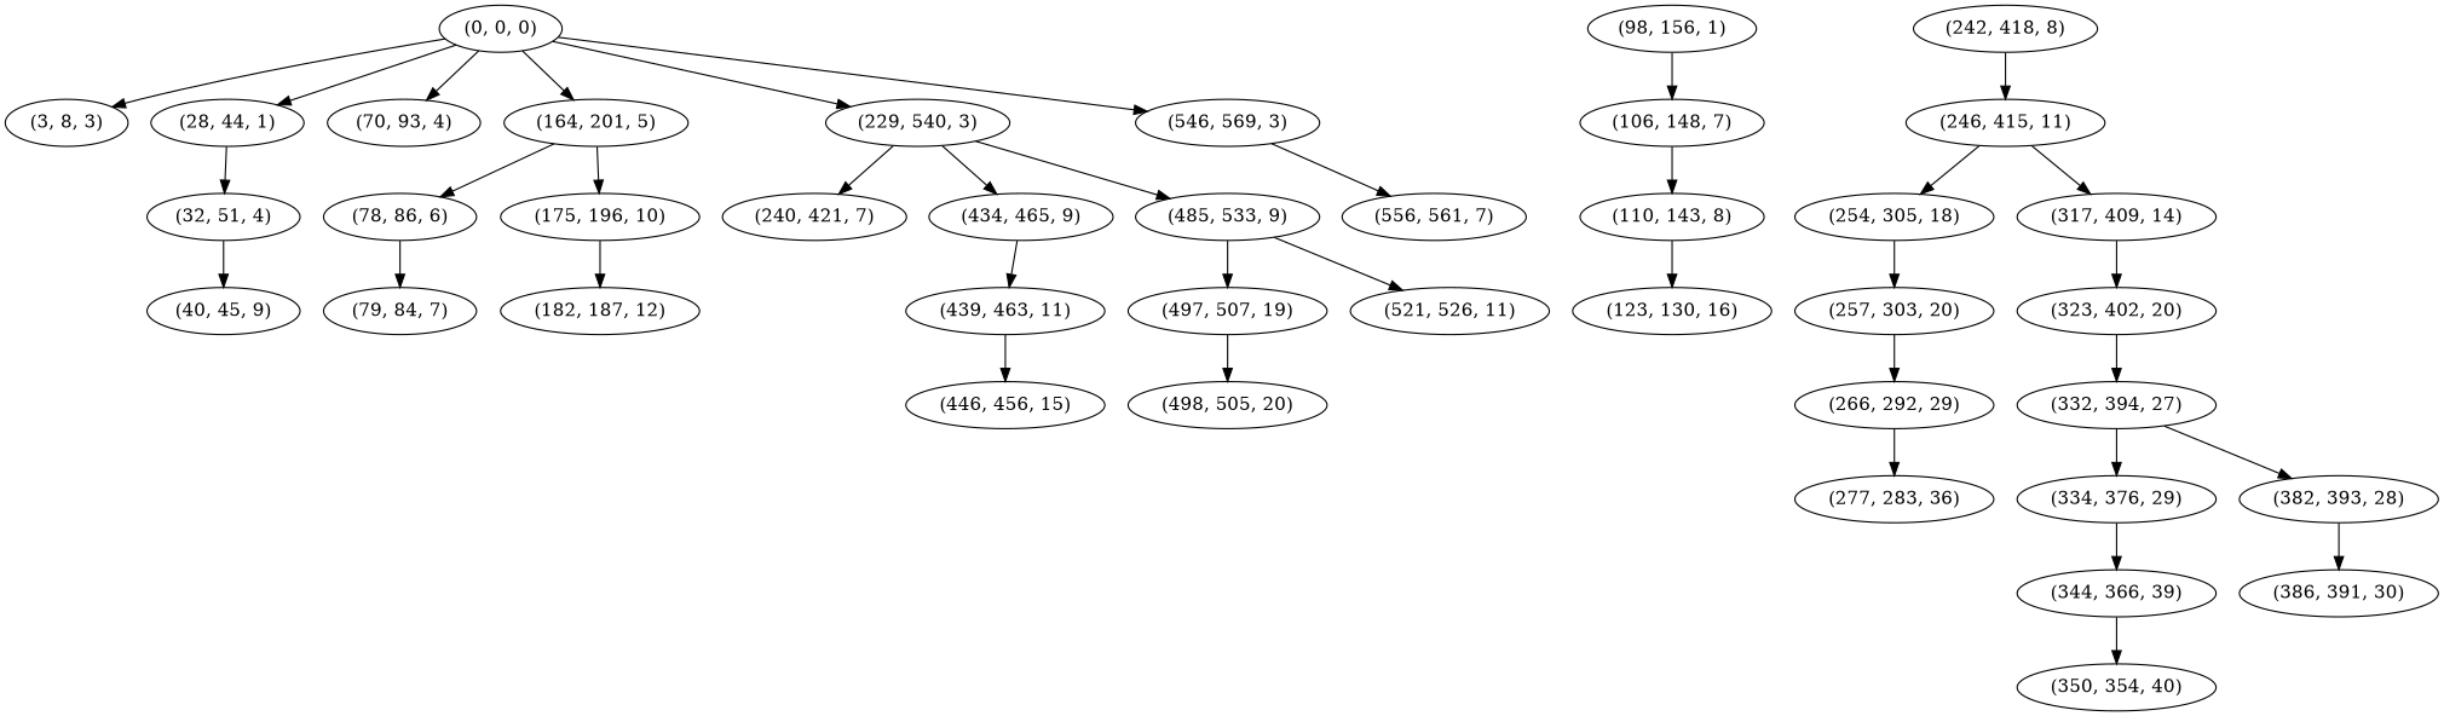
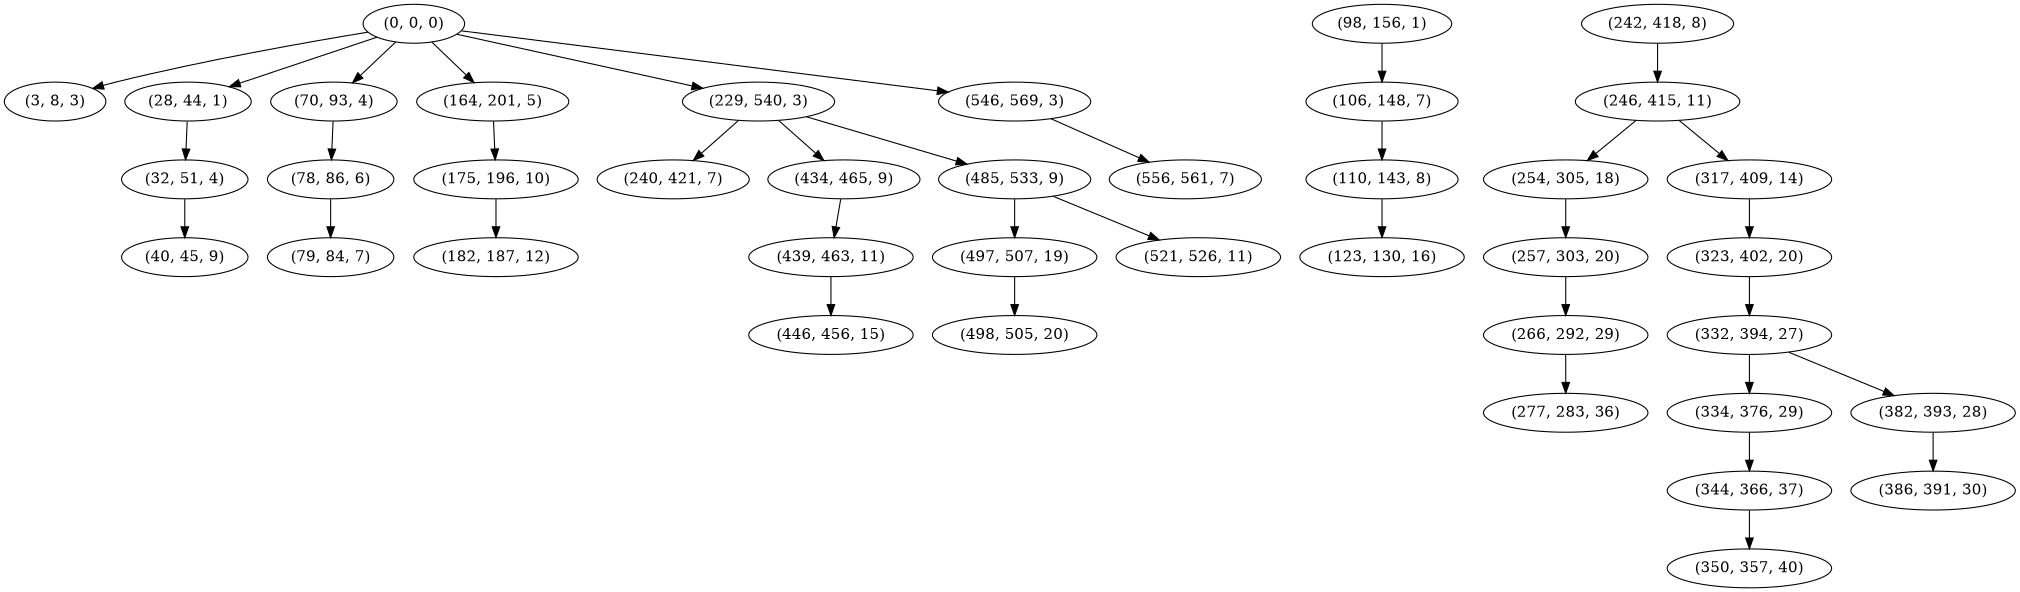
  digraph {
    "(0, 0, 0)"
    "(3, 8, 3)"
    n3 [label="(28, 44, 1)"]
    "(70, 93, 4)"
    "(164, 201, 5)"
    "(229, 540, 3)"
    "(546, 569, 3)"
    "(32, 51, 4)"
    "(78, 86, 6)"
    "(98, 156, 1)"
    "(106, 148, 7)"
    "(175, 196, 10)"
    "(240, 421, 7)"
    "(434, 465, 9)"
    "(485, 533, 9)"
    "(556, 561, 7)"
    "(40, 45, 9)"
    "(79, 84, 7)"
    "(110, 143, 8)"
    "(123, 130, 16)"
    "(182, 187, 12)"
    "(439, 463, 11)"
    "(497, 507, 19)"
    "(521, 526, 11)"
    "(242, 418, 8)"
    "(246, 415, 11)"
    "(254, 305, 18)"
    "(317, 409, 14)"
    "(257, 303, 20)"
    "(323, 402, 20)"
    "(266, 292, 29)"
    "(277, 283, 36)"
    "(332, 394, 27)"
    "(334, 376, 29)"
    "(382, 393, 28)"
-   "(344, 366, 37)" [label="(344, 366, 39)"]
+   "(344, 366, 37)"
    "(386, 391, 30)"
-   "(350, 357, 40)" [label="(350, 354, 40)"]
+   "(350, 357, 40)"
    "(446, 456, 15)"
    "(498, 505, 20)"
    "(0, 0, 0)" -> "(3, 8, 3)"
    "(0, 0, 0)" -> n3
    "(0, 0, 0)" -> "(70, 93, 4)"
    "(0, 0, 0)" -> "(164, 201, 5)"
    "(0, 0, 0)" -> "(229, 540, 3)"
    "(0, 0, 0)" -> "(546, 569, 3)"
    n3 -> "(32, 51, 4)"
-   "(164, 201, 5)" -> "(78, 86, 6)"
+   "(70, 93, 4)" -> "(78, 86, 6)"
    "(164, 201, 5)" -> "(175, 196, 10)"
    "(229, 540, 3)" -> "(240, 421, 7)"
    "(229, 540, 3)" -> "(434, 465, 9)"
    "(229, 540, 3)" -> "(485, 533, 9)"
    "(546, 569, 3)" -> "(556, 561, 7)"
    "(32, 51, 4)" -> "(40, 45, 9)"
    "(78, 86, 6)" -> "(79, 84, 7)"
    "(98, 156, 1)" -> "(106, 148, 7)"
    "(106, 148, 7)" -> "(110, 143, 8)"
    "(175, 196, 10)" -> "(182, 187, 12)"
    "(434, 465, 9)" -> "(439, 463, 11)"
    "(485, 533, 9)" -> "(497, 507, 19)"
    "(485, 533, 9)" -> "(521, 526, 11)"
    "(110, 143, 8)" -> "(123, 130, 16)"
    "(439, 463, 11)" -> "(446, 456, 15)"
    "(497, 507, 19)" -> "(498, 505, 20)"
    "(242, 418, 8)" -> "(246, 415, 11)"
    "(246, 415, 11)" -> "(254, 305, 18)"
    "(246, 415, 11)" -> "(317, 409, 14)"
    "(254, 305, 18)" -> "(257, 303, 20)"
    "(317, 409, 14)" -> "(323, 402, 20)"
    "(257, 303, 20)" -> "(266, 292, 29)"
    "(323, 402, 20)" -> "(332, 394, 27)"
    "(266, 292, 29)" -> "(277, 283, 36)"
    "(332, 394, 27)" -> "(334, 376, 29)"
    "(332, 394, 27)" -> "(382, 393, 28)"
    "(334, 376, 29)" -> "(344, 366, 37)"
    "(382, 393, 28)" -> "(386, 391, 30)"
    "(344, 366, 37)" -> "(350, 357, 40)"
  }
